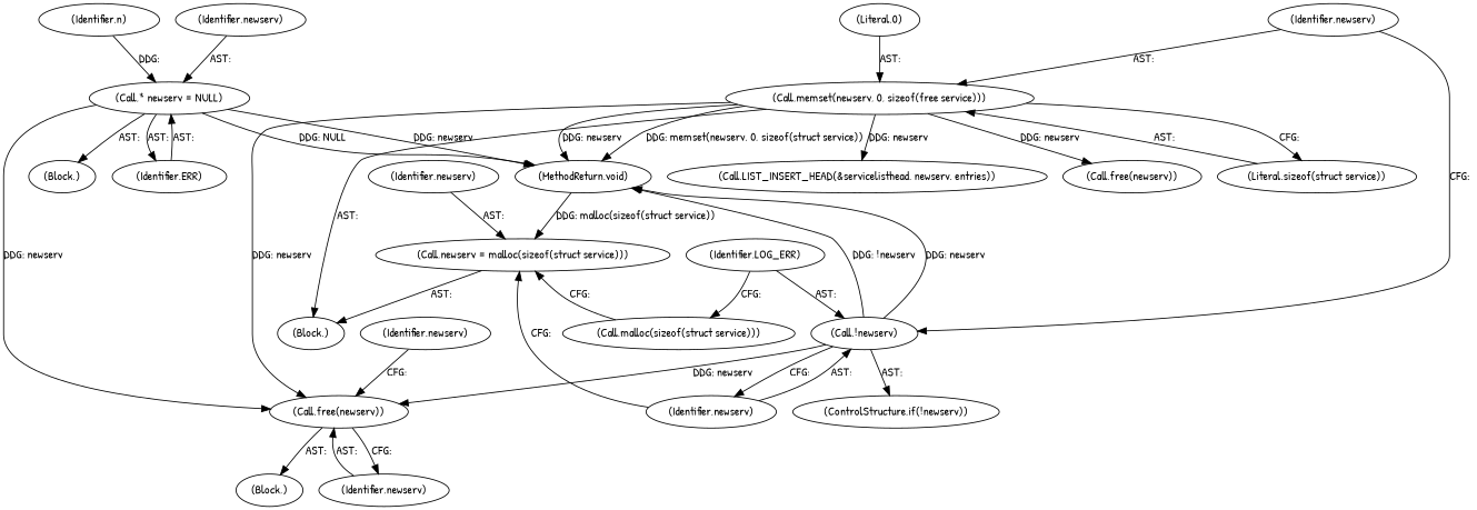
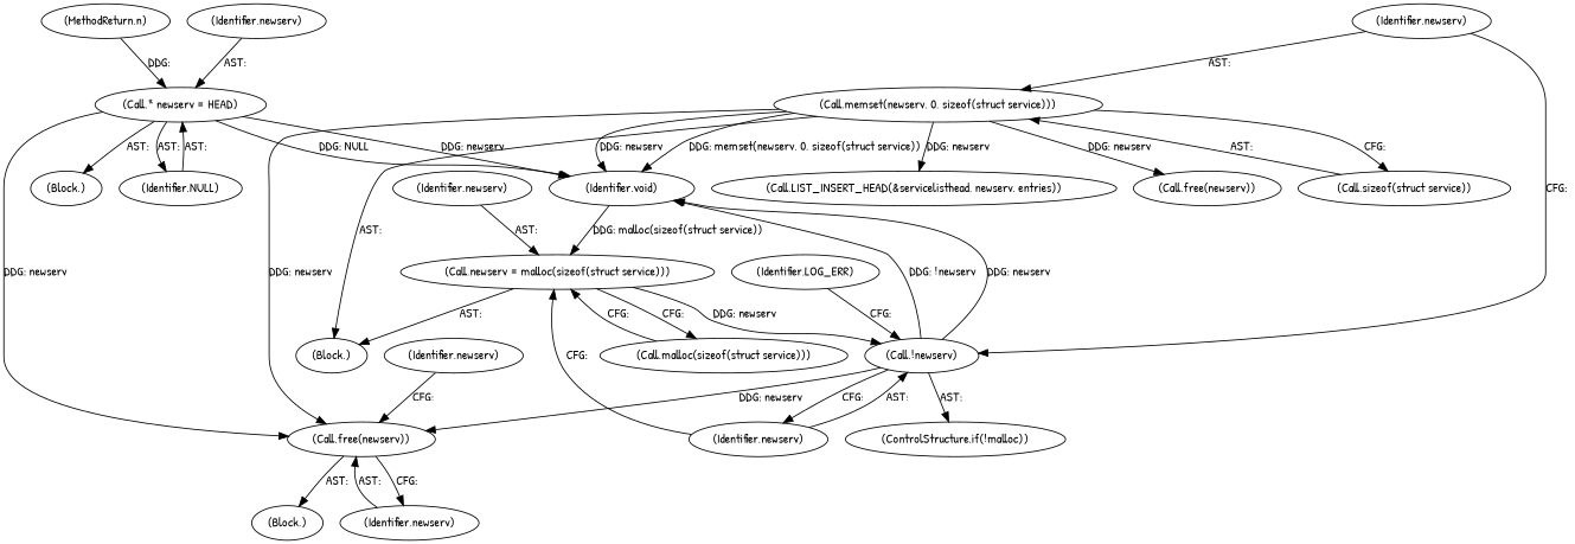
  digraph {
    fontname="Patrick Hand"
    node [fontname="Patrick Hand"]
    edge [fontname="Patrick Hand"]
    n1 [label="(Call,free(newserv))"]
    n2 [label="(Block,)"]
    n3 [label="(Identifier,newserv)"]
-   n4 [label="(Call,memset(newserv, 0, sizeof(free service)))"]
+   n4 [label="(Call,memset(newserv, 0, sizeof(struct service)))"]
    n5 [label="(Call,LIST_INSERT_HEAD(&servicelisthead, newserv, entries))"]
    n6 [label="(Call,free(newserv))"]
-   n7 [label="(MethodReturn,void)"]
-   n8 [label="(Literal,sizeof(struct service))"]
+   n7 [label="(Identifier,void)"]
+   n8 [label="(Call,sizeof(struct service))"]
    n9 [label="(Block,)"]
    n10 [label="(Call,newserv = malloc(sizeof(struct service)))"]
    n11 [label="(Call,!newserv)"]
    n12 [label="(Identifier,newserv)"]
-   n13 [label="(ControlStructure,if(!newserv))"]
+   n13 [label="(ControlStructure,if(!malloc))"]
    n14 [label="(Call,malloc(sizeof(struct service)))"]
-   n15 [label="(Call,* newserv = NULL)"]
+   n15 [label="(Call,* newserv = HEAD)"]
    n16 [label="(Block,)"]
-   n17 [label="(Identifier,ERR)"]
+   n17 [label="(Identifier,NULL)"]
    n18 [label="(Identifier,newserv)"]
    n19 [label="(Identifier,newserv)"]
    n20 [label="(Identifier,newserv)"]
-   n21 [label="(Literal,0)"]
    n22 [label="(Identifier,newserv)"]
-   n23 [label="(Identifier,n)"]
+   n23 [label="(MethodReturn,n)"]
    n24 [label="(Identifier,LOG_ERR)"]
    n1 -> n2 [label="AST: "]
    n1 -> n3 [label="CFG: "]
    n3 -> n1 [label="AST: "]
    n4 -> n1 [label="DDG: newserv"]
    n4 -> n5 [label="DDG: newserv"]
    n4 -> n6 [label="DDG: newserv"]
    n4 -> n7 [label="DDG: newserv"]
    n4 -> n7 [label="DDG: memset(newserv, 0, sizeof(struct service))"]
    n4 -> n8 [label="CFG: "]
    n4 -> n9 [label="AST: "]
    n7 -> n10 [label="DDG: malloc(sizeof(struct service))"]
    n8 -> n4 [label="AST: "]
    n10 -> n9 [label="AST: "]
-   n24 -> n14 [label="CFG: "]
+   n10 -> n11 [label="DDG: newserv"]
+   n10 -> n14 [label="CFG: "]
    n11 -> n1 [label="DDG: newserv"]
    n11 -> n7 [label="DDG: !newserv"]
    n11 -> n7 [label="DDG: newserv"]
    n11 -> n12 [label="CFG: "]
    n11 -> n13 [label="AST: "]
    n12 -> n10 [label="CFG: "]
    n12 -> n11 [label="AST: "]
    n14 -> n10 [label="CFG: "]
    n15 -> n1 [label="DDG: newserv"]
    n15 -> n7 [label="DDG: newserv"]
    n15 -> n7 [label="DDG: NULL"]
    n15 -> n16 [label="AST: "]
    n15 -> n17 [label="AST: "]
    n17 -> n15 [label="AST: "]
    n18 -> n15 [label="AST: "]
    n19 -> n10 [label="AST: "]
    n20 -> n4 [label="AST: "]
    n20 -> n11 [label="CFG: "]
-   n21 -> n4 [label="AST: "]
    n22 -> n1 [label="CFG: "]
    n23 -> n15 [label="DDG: "]
-   n24 -> n11 [label="AST: "]
+   n24 -> n11 [label="CFG: "]
  }
